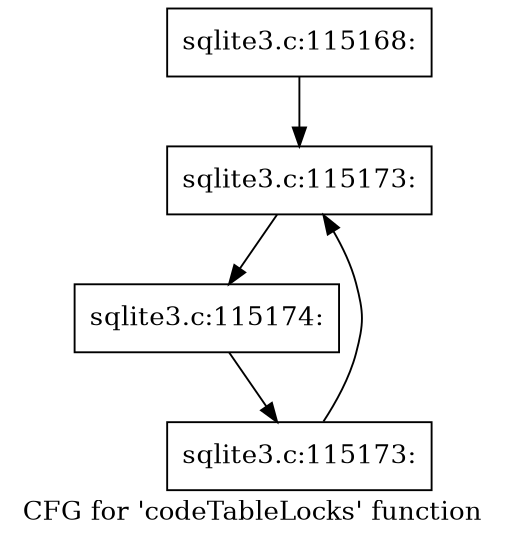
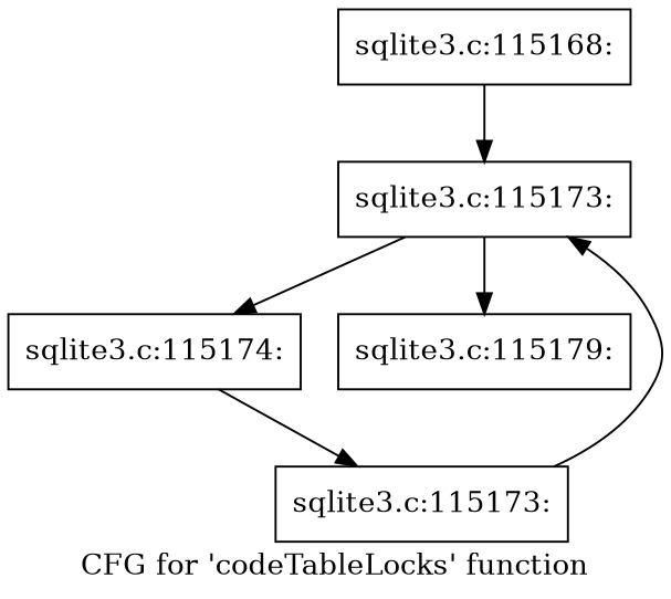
  digraph {
    label="CFG for 'codeTableLocks' function"
    node [shape=record]
    n1 [label="{sqlite3.c:115168:}"]
    n2 [label="{sqlite3.c:115173:}"]
    n3 [label="{sqlite3.c:115174:}"]
+   n4 [label="{sqlite3.c:115179:}"]
    n5 [label="{sqlite3.c:115173:}"]
    n1 -> n2
    n2 -> n3
+   n2 -> n4
    n3 -> n5
    n5 -> n2
  }
